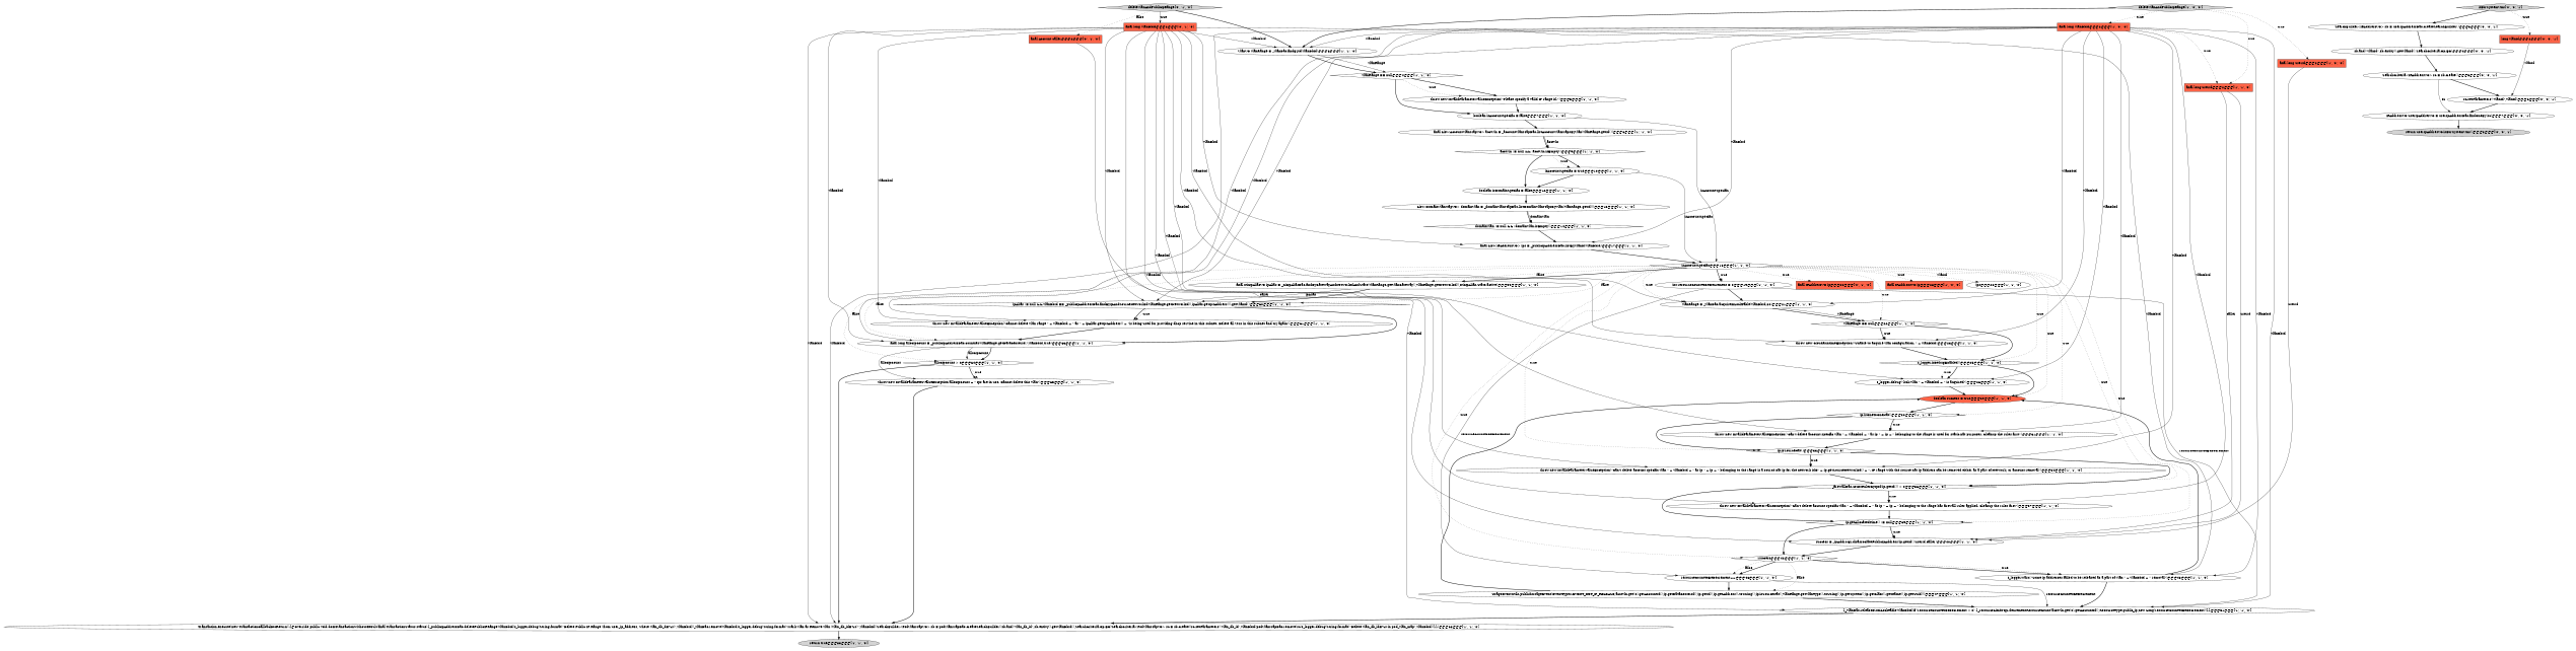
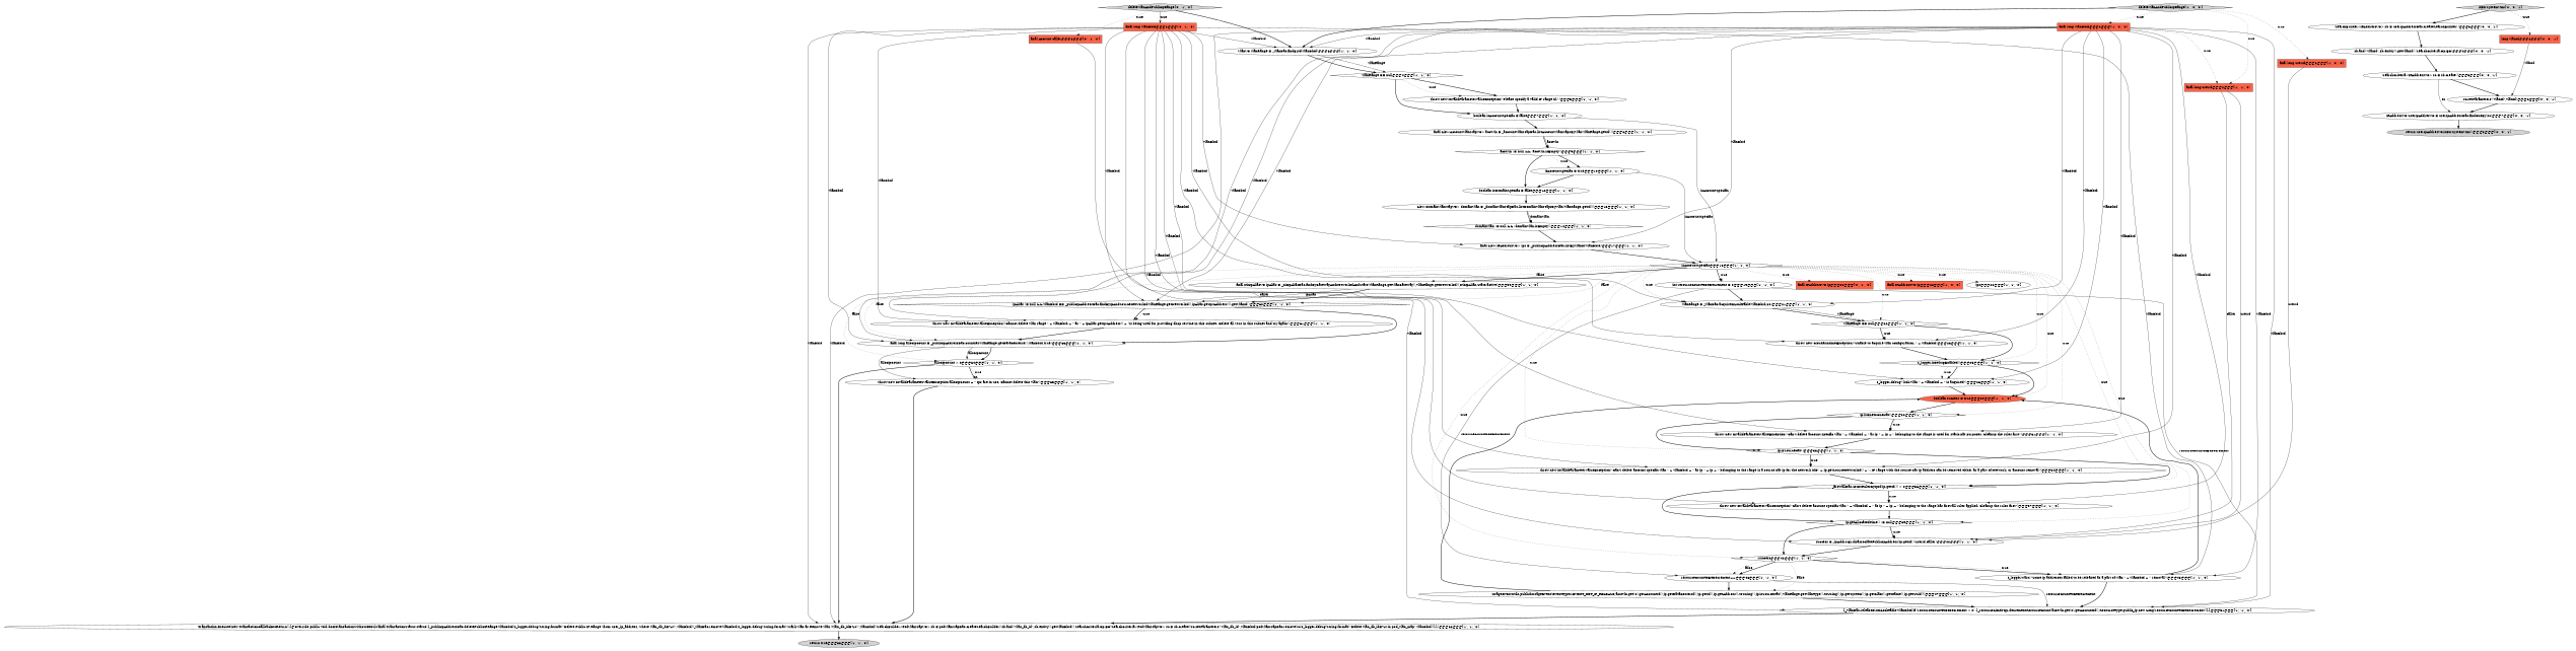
  digraph {
    node [fillcolor=white shape=ellipse style=filled]
    edge [style=bold]
    n1 [label="boolean isAccountSpecific = false@@@7@@@['1', '1', '0']"]
    n2 [label="isAccountSpecific@@@18@@@['1', '1', '0']" shape=diamond]
    n3 [label="final List<AccountVlanMapVO> acctVln = _accountVlanMapDao.listAccountVlanMapsByVlan(vlanRange.getId())@@@8@@@['1', '1', '0']"]
    n4 [label="vlanRange == null@@@22@@@['1', '1', '0']" shape=diamond]
    n5 [label="s_logger.isDebugEnabled()@@@25@@@['1', '1', '0']" shape=diamond]
    n6 [label="int resourceCountToBeDecrement = 0@@@19@@@['1', '1', '0']"]
    n7 [label="vlanRange = _vlanDao.acquireInLockTable(vlanDbId,30)@@@21@@@['1', '1', '0']"]
    n8 [label="ip.isOneToOneNat()@@@30@@@['1', '1', '0']" shape=diamond]
    n9 [label="ip.isSourceNat()@@@33@@@['1', '1', '0']" shape=diamond]
    n10 [label="!success@@@42@@@['1', '1', '0']" shape=diamond]
    n11 [label="_firewallDao.countRulesByIpId(ip.getId()) > 0@@@36@@@['1', '1', '0']" shape=diamond]
    n12 [fillcolor=tomato label="final IPAddressVO ip@@@28@@@['0', '1', '0']" shape=box]
    n13 [label="ipAlias != null && vlanDbId == _publicIpAddressDao.findByIpAndSourceNetworkId(vlanRange.getNetworkId(),ipAlias.getIp4Address()).getVlanId()@@@60@@@['1', '1', '0']" shape=diamond]
    n14 [fillcolor=tomato label="boolean success = true@@@29@@@['1', '1', '0']"]
    n15 [label="ip.getAllocatedTime() != null@@@39@@@['1', '1', '0']" shape=diamond]
    n16 [fillcolor=tomato label="final IPAddressVO ip@@@28@@@['1', '0', '0']" shape=box]
    n17 [label="ips@@@28@@@['1', '1', '0']"]
    n18 [label="final NicIpAliasVO ipAlias = _nicIpAliasDao.findByGatewayAndNetworkIdAndState(vlanRange.getVlanGateway(),vlanRange.getNetworkId(),NicIpAlias.State.active)@@@59@@@['1', '1', '0']"]
    n19 [label="final long allocIpCount = _publicIpAddressDao.countIPs(vlanRange.getDataCenterId(),vlanDbId,true)@@@63@@@['1', '1', '0']"]
    n20 [label="allocIpCount > 0@@@64@@@['1', '1', '0']" shape=diamond]
    n21 [label="acctVln != null && !acctVln.isEmpty()@@@9@@@['1', '1', '0']" shape=diamond]
    n22 [label="throw new CloudRuntimeException(\"Unable to acquire vlan configuration: \" + vlanDbId)@@@23@@@['1', '1', '0']"]
    n23 [label="s_logger.debug(\"lock vlan \" + vlanDbId + \" is acquired\")@@@26@@@['1', '1', '0']"]
    n24 [label="{_vlanDao.releaseFromLockTable(vlanDbId)if (resourceCountToBeDecrement > 0) {_resourceLimitMgr.decrementResourceCount(acctVln.get(0).getAccountId(),ResourceType.public_ip,new Long(resourceCountToBeDecrement))}}@@@51@@@['1', '1', '0']"]
    n25 [label="resourceCountToBeDecrement++@@@46@@@['1', '1', '0']"]
    n26 [label="Transaction.execute(new TransactionCallbackNoReturn(){@Override public void doInTransactionWithoutResult(final TransactionStatus status){_publicIpAddressDao.deletePublicIPRange(vlanDbId)s_logger.debug(String.format(\"Delete Public IP Range (from user_ip_address, where vlan_db_d=%s)\",vlanDbId))_vlanDao.remove(vlanDbId)s_logger.debug(String.format(\"Mark vlan as Remove vlan (vlan_db_id=%s)\",vlanDbId))SearchBuilder<PodVlanMapVO> sb = podVlanMapDao.createSearchBuilder()sb.and(\"vlan_db_id\",sb.entity().getVlanDbId(),SearchCriteria.Op.EQ)SearchCriteria<PodVlanMapVO> sc = sb.create()sc.setParameters(\"vlan_db_id\",vlanDbId)podVlanMapDao.remove(sc)s_logger.debug(String.format(\"Delete vlan_db_id=%s in pod_vlan_map\",vlanDbId))}})@@@68@@@['1', '1', '0']"]
    n27 [label="UsageEventUtils.publishUsageEvent(EventTypes.EVENT_NET_IP_RELEASE,acctVln.get(0).getAccountId(),ip.getDataCenterId(),ip.getId(),ip.getAddress().toString(),ip.isSourceNat(),vlanRange.getVlanType().toString(),ip.getSystem(),ip.getClass().getName(),ip.getUuid())@@@47@@@['1', '1', '0']"]
    n28 [fillcolor=tomato label="final Account caller@@@2@@@['0', '1', '0']" shape=box]
    n29 [label="success = _ipAddrMgr.disassociatePublicIpAddress(ip.getId(),userId,caller)@@@40@@@['1', '1', '0']"]
    n30 [label="domainVlan != null && !domainVlan.isEmpty()@@@14@@@['1', '1', '0']" shape=diamond]
    n31 [label="final List<IPAddressVO> ips = _publicIpAddressDao.listByVlanId(vlanDbId)@@@17@@@['1', '1', '0']"]
    n32 [label="throw new InvalidParameterValueException(\"Can't delete account specific vlan \" + vlanDbId + \" as ip \" + ip + \" belonging to the range is used for static nat purposes. Cleanup the rules first\")@@@31@@@['1', '1', '0']"]
    n33 [label="throw new InvalidParameterValueException(\"Can't delete account specific vlan \" + vlanDbId + \" as ip \" + ip + \" belonging to the range is a source nat ip for the network id=\" + ip.getSourceNetworkId() + \". IP range with the source nat ip address can be removed either as a part of Network, or account removal\")@@@34@@@['1', '1', '0']"]
    n34 [fillcolor=lightgray label="return true@@@83@@@['1', '1', '0']"]
    n35 [label="sc.setParameters(\"vlanId\",vlanId)@@@6@@@['0', '0', '1']"]
    n36 [label="IPAddressVO userIpAddresVO = userIpAddressDao.findOneBy(sc)@@@7@@@['0', '0', '1']"]
    n37 [fillcolor=lightgray label="return userIpAddresVO.isForSystemVms()@@@8@@@['0', '0', '1']"]
    n38 [label="s_logger.warn(\"Some ip addresses failed to be released as a part of vlan \" + vlanDbId + \" removal\")@@@43@@@['1', '1', '0']"]
    n39 [label="throw new InvalidParameterValueException(\"Can't delete account specific vlan \" + vlanDbId + \" as ip \" + ip + \" belonging to the range has firewall rules applied. Cleanup the rules first\")@@@37@@@['1', '1', '0']"]
    n40 [label="throw new InvalidParameterValueException(\"Cannot delete vlan range \" + vlanDbId + \" as \" + ipAlias.getIp4Address() + \"is being used for providing dhcp service in this subnet. Delete all VMs in this subnet and try again\")@@@61@@@['1', '1', '0']"]
    n41 [label="throw new InvalidParameterValueException(allocIpCount + \" Ips are in use. Cannot delete this vlan\")@@@65@@@['1', '1', '0']"]
    n42 [fillcolor=tomato label="final long userId@@@2@@@['1', '0', '0']" shape=box]
    n43 [fillcolor=lightgray label="deleteVlanAndPublicIpRange['0', '1', '0']" shape=diamond]
    n44 [label="VlanVO vlanRange = _vlanDao.findById(vlanDbId)@@@3@@@['1', '1', '0']"]
    n45 [fillcolor=tomato label="final long vlanDbId@@@2@@@['0', '1', '0']" shape=box]
    n46 [label="vlanRange == null@@@4@@@['1', '1', '0']" shape=diamond]
    n47 [fillcolor=tomato label="final long userId@@@2@@@['1', '1', '0']" shape=box]
    n48 [fillcolor=lightgray label="deleteVlanAndPublicIpRange['1', '0', '0']" shape=diamond]
    n49 [fillcolor=tomato label="final long vlanDbId@@@2@@@['1', '0', '0']" shape=box]
    n50 [label="throw new InvalidParameterValueException(\"Please specify a valid IP range id.\")@@@5@@@['1', '1', '0']"]
    n51 [fillcolor=lightgray label="isForSystemVms['0', '0', '1']" shape=diamond]
    n52 [label="SearchBuilder<IPAddressVO> sb = userIpAddressDao.createSearchBuilder()@@@3@@@['0', '0', '1']"]
    n53 [fillcolor=tomato label="long vlanId@@@2@@@['0', '0', '1']" shape=box]
    n54 [label="sb.and(\"vlanId\",sb.entity().getVlanId(),SearchCriteria.Op.EQ)@@@4@@@['0', '0', '1']"]
    n55 [label="isAccountSpecific = true@@@10@@@['1', '1', '0']"]
    n56 [label="boolean isDomainSpecific = false@@@12@@@['1', '1', '0']"]
    n57 [label="SearchCriteria<IPAddressVO> sc = sb.create()@@@5@@@['0', '0', '1']"]
    n58 [label="List<DomainVlanMapVO> domainVlan = _domainVlanMapDao.listDomainVlanMapsByVlan(vlanRange.getId())@@@13@@@['1', '1', '0']"]
    n1 -> n2 [label=isAccountSpecific style=solid]
    n1 -> n3
    n2 -> n4 [label=true style=dotted]
    n2 -> n5 [label=true style=dotted]
    n2 -> n6
    n2 -> n6 [label=true style=dotted]
    n2 -> n7 [label=true style=dotted]
    n2 -> n8 [label=true style=dotted]
    n2 -> n9 [label=true style=dotted]
    n2 -> n10 [label=true style=dotted]
    n2 -> n11 [label=true style=dotted]
    n2 -> n12 [label=true style=dotted]
    n2 -> n13 [label=false style=dotted]
    n2 -> n14 [label=true style=dotted]
    n2 -> n15 [label=true style=dotted]
    n2 -> n16 [label=true style=dotted]
-   n2 -> n17 [label=vlanId style=dotted]
+   n2 -> n17 [label=true style=dotted]
    n2 -> n18 [label=false style=dotted]
    n2 -> n18
    n2 -> n19 [label=false style=dotted]
    n2 -> n20 [label=false style=dotted]
    n3 -> n21 [label=acctVln style=solid]
    n3 -> n21
    n4 -> n5
    n4 -> n22 [label=true style=dotted]
    n4 -> n22
    n5 -> n14
    n5 -> n23
    n5 -> n23 [label=true style=dotted]
    n6 -> n7
    n6 -> n24 [label=resourceCountToBeDecrement style=solid]
    n6 -> n25 [label=resourceCountToBeDecrement style=solid]
    n7 -> n4
    n7 -> n4 [label=vlanRange style=solid]
    n8 -> n9
    n8 -> n32
    n8 -> n32 [label=true style=dotted]
    n9 -> n11
    n9 -> n33 [label=true style=dotted]
    n9 -> n33
    n10 -> n25
    n10 -> n25 [label=false style=dotted]
    n10 -> n27 [label=false style=dotted]
    n10 -> n38
    n10 -> n38 [label=true style=dotted]
    n11 -> n15
    n11 -> n39 [label=true style=dotted]
    n11 -> n39
    n13 -> n19
    n13 -> n40 [label=true style=dotted]
    n13 -> n40
    n14 -> n8
    n15 -> n10
    n15 -> n29 [label=true style=dotted]
    n15 -> n29
    n18 -> n13
    n18 -> n13 [label=ipAlias style=solid]
    n19 -> n20 [label=allocIpCount style=solid]
    n19 -> n20
    n19 -> n41 [label=allocIpCount style=solid]
    n20 -> n26
    n20 -> n41
    n20 -> n41 [label=true style=dotted]
    n21 -> n55 [label=true style=dotted]
    n21 -> n55
    n21 -> n56
    n22 -> n5
    n23 -> n14
    n24 -> n26
    n25 -> n24 [label=resourceCountToBeDecrement style=solid]
    n25 -> n27
    n26 -> n34
    n27 -> n14
    n27 -> n24
    n28 -> n29 [label=caller style=solid]
    n29 -> n10
    n30 -> n31
    n31 -> n2
    n32 -> n9
    n33 -> n11
    n35 -> n36
    n36 -> n37
    n38 -> n14
    n38 -> n24
    n39 -> n15
    n40 -> n19
    n41 -> n26
    n42 -> n29 [label=userId style=solid]
-   n43 -> n28 [label=false style=dotted]
+   n43 -> n28 [label=true style=dotted]
    n43 -> n44
    n43 -> n45 [label=true style=solid]
    n44 -> n46
    n44 -> n46 [label=vlanRange style=solid]
    n45 -> n7 [label=vlanDbId style=solid]
    n45 -> n13 [label=vlanDbId style=solid]
    n45 -> n19 [label=vlanDbId style=solid]
    n45 -> n22 [label=vlanDbId style=solid]
    n45 -> n23 [label=vlanDbId style=solid]
    n45 -> n24 [label=vlanDbId style=solid]
    n45 -> n26 [label=vlanDbId style=solid]
    n45 -> n31 [label=vlanDbId style=solid]
    n45 -> n32 [label=vlanDbId style=solid]
    n45 -> n33 [label=vlanDbId style=solid]
    n45 -> n38 [label=vlanDbId style=solid]
    n45 -> n39 [label=vlanDbId style=solid]
    n45 -> n40 [label=vlanDbId style=solid]
    n45 -> n44 [label=vlanDbId style=solid]
    n46 -> n1
    n46 -> n50
    n46 -> n50 [label=true style=dotted]
    n47 -> n29 [label=caller style=solid]
    n47 -> n29 [label=userId style=solid]
    n48 -> n42 [label=true style=dotted]
    n48 -> n44
    n48 -> n47 [label=true style=dotted]
    n48 -> n49 [label=true style=dotted]
    n49 -> n7 [label=vlanDbId style=solid]
    n49 -> n13 [label=vlanDbId style=solid]
    n49 -> n19 [label=vlanDbId style=solid]
    n49 -> n22 [label=vlanDbId style=solid]
    n49 -> n23 [label=vlanDbId style=solid]
    n49 -> n24 [label=vlanDbId style=solid]
    n49 -> n26 [label=vlanDbId style=solid]
    n49 -> n31 [label=vlanDbId style=solid]
    n49 -> n32 [label=vlanDbId style=solid]
    n49 -> n33 [label=vlanDbId style=solid]
    n49 -> n38 [label=vlanDbId style=solid]
    n49 -> n39 [label=vlanDbId style=solid]
    n49 -> n40 [label=vlanDbId style=solid]
    n49 -> n44 [label=vlanDbId style=solid]
    n49 -> n47 [label=true style=dotted]
    n50 -> n1
    n51 -> n52
    n51 -> n53 [label=true style=dotted]
    n52 -> n54
    n53 -> n35 [label=vlanId style=solid]
    n54 -> n57
    n55 -> n2 [label=isAccountSpecific style=solid]
    n55 -> n56
    n56 -> n58
    n57 -> n35
    n57 -> n36 [label=sc style=solid]
    n58 -> n30 [label=domainVlan style=solid]
    n58 -> n30
  }
